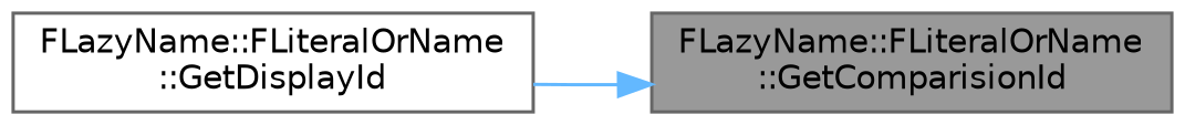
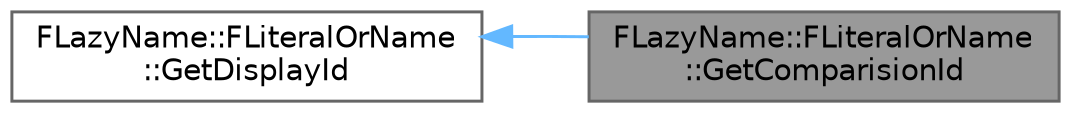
  digraph {
    rankdir=RL
    fontname="DejaVu Sans"
    node [fontname="DejaVu Sans" fontsize=10 shape=box style=filled]
    n1 [color=gray40 fillcolor=grey60 fontcolor=black height=0.2 label="FLazyName::FLiteralOrName\l::GetComparisionId" width=0.4]
    n2 [color=grey40 fillcolor=white height=0.2 label="FLazyName::FLiteralOrName\l::GetDisplayId" width=0.4]
-   n1 -> n2 [color=steelblue1 dir=back fontname="DejaVu Sans" fontsize=10 labelfontname=Helvetica labelfontsize=10 style=solid]
+   n2 -> n1 [color=steelblue1 dir=back fontname="DejaVu Sans" fontsize=10 labelfontname=Helvetica labelfontsize=10 style=solid]
  }
